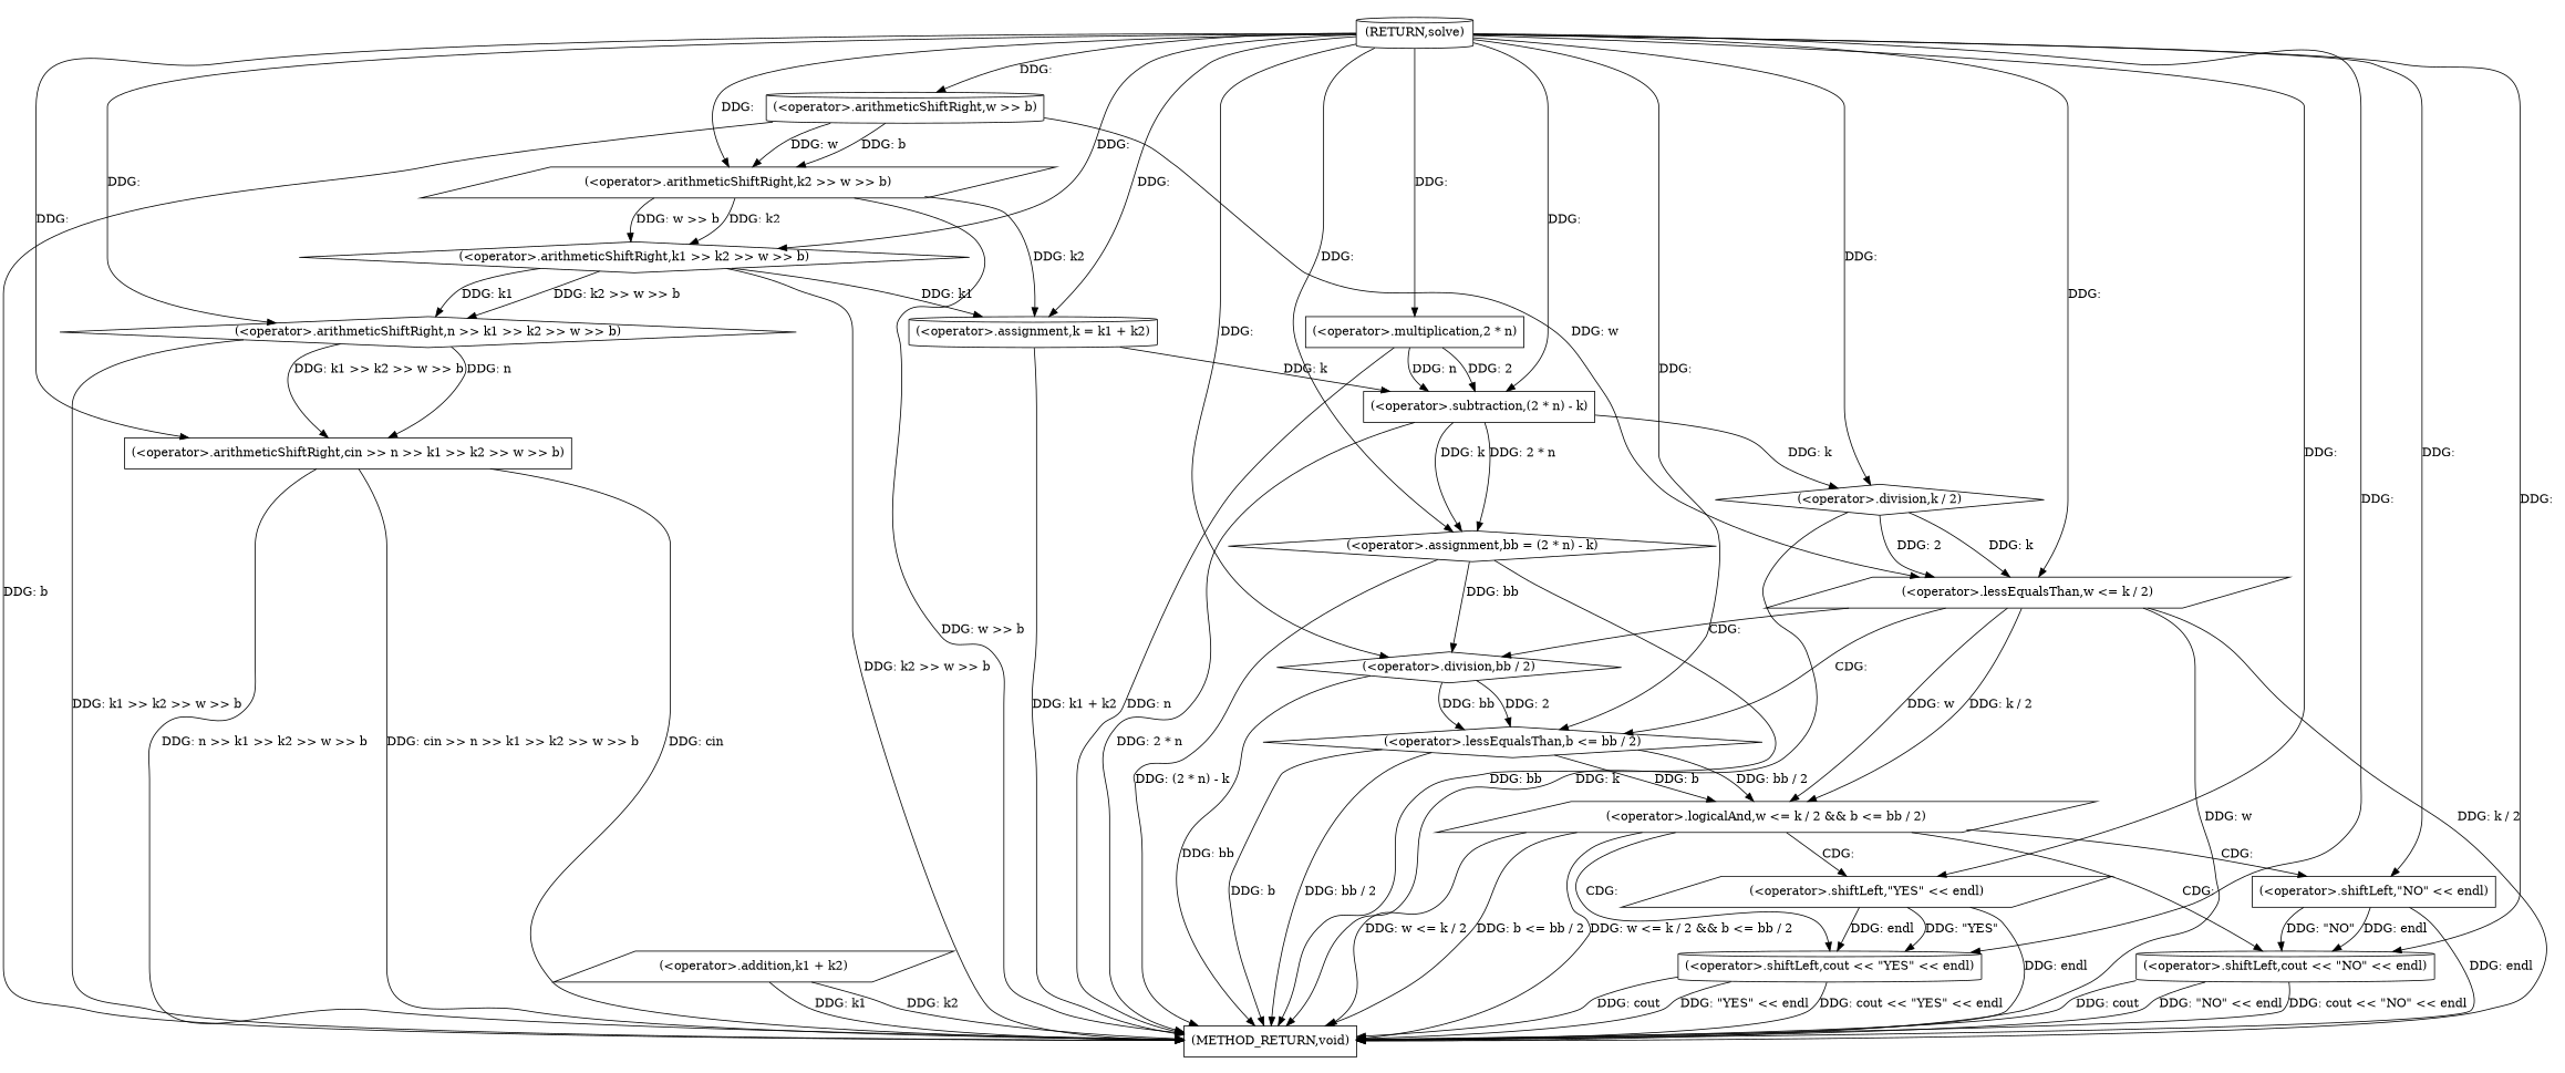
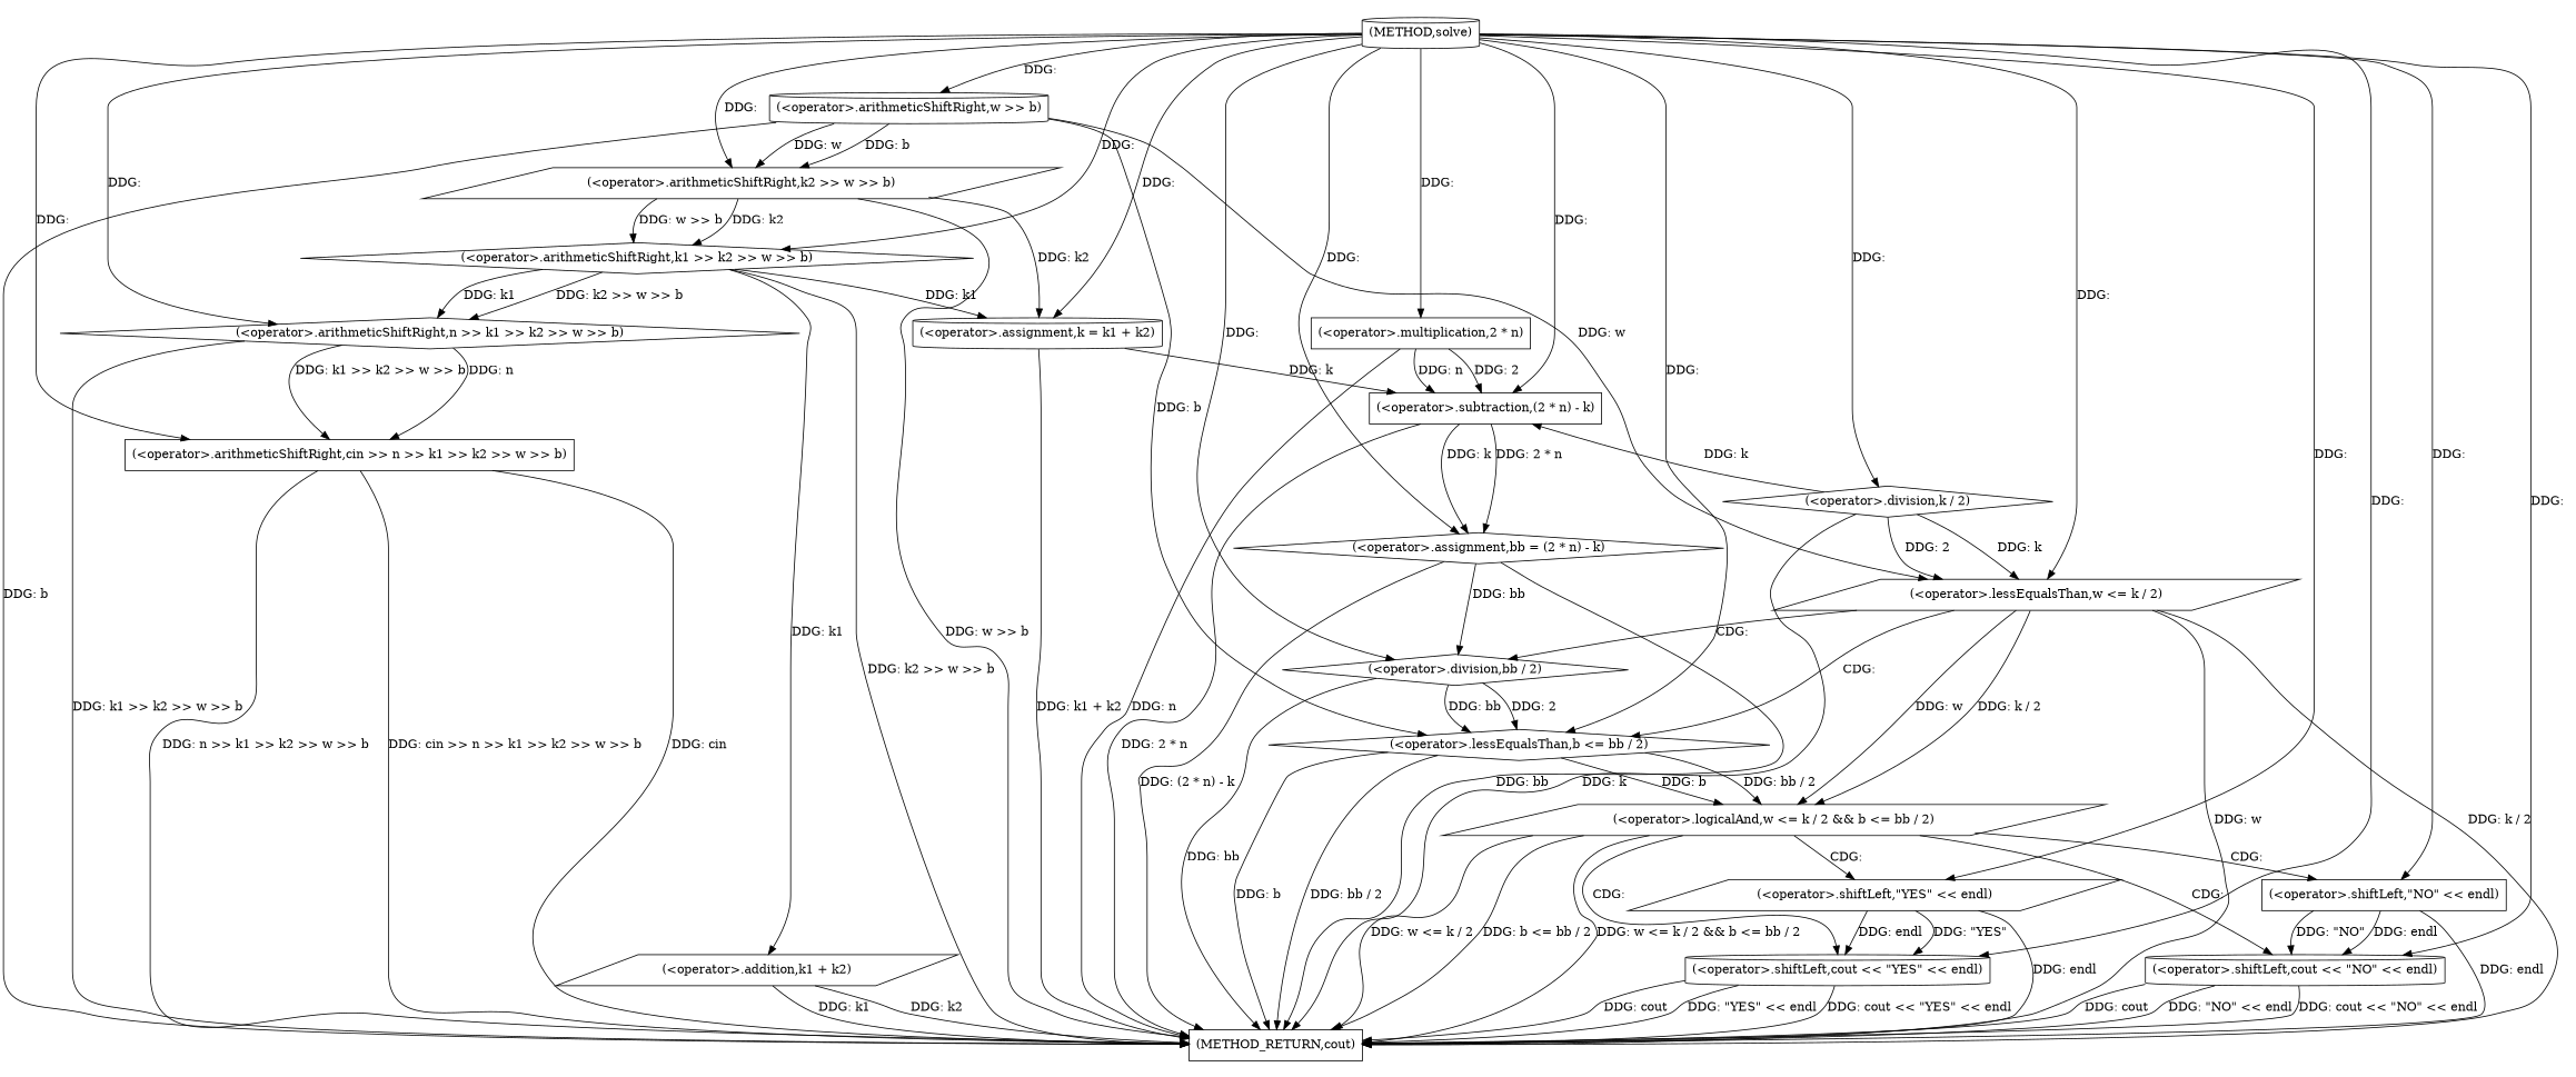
  digraph {
    node [shape=diamond]
-   n1 [label="(RETURN,solve)" shape=cylinder]
+   n1 [label="(METHOD,solve)" shape=cylinder]
    n2 [label="(<operator>.arithmeticShiftRight,cin >> n >> k1 >> k2 >> w >> b)" shape=box]
    n3 [label="(<operator>.assignment,k = k1 + k2)" shape=cylinder]
    n4 [label="(<operator>.assignment,bb = (2 * n) - k)"]
    n5 [label="(<operator>.shiftLeft,cout << \"YES\" << endl)" shape=cylinder]
    n6 [label="(<operator>.arithmeticShiftRight,n >> k1 >> k2 >> w >> b)"]
    n7 [label="(<operator>.subtraction,(2 * n) - k)" shape=box]
    n8 [label="(<operator>.shiftLeft,cout << \"NO\" << endl)" shape=cylinder]
    n9 [label="(<operator>.arithmeticShiftRight,k1 >> k2 >> w >> b)"]
    n10 [label="(<operator>.multiplication,2 * n)" shape=box]
    n11 [label="(<operator>.lessEqualsThan,w <= k / 2)" shape=parallelogram]
    n12 [label="(<operator>.lessEqualsThan,b <= bb / 2)"]
    n13 [label="(<operator>.shiftLeft,\"YES\" << endl)" shape=parallelogram]
    n14 [label="(<operator>.arithmeticShiftRight,k2 >> w >> b)" shape=parallelogram]
    n15 [label="(<operator>.division,k / 2)"]
    n16 [label="(<operator>.division,bb / 2)"]
    n17 [label="(<operator>.shiftLeft,\"NO\" << endl)" shape=box]
    n18 [label="(<operator>.arithmeticShiftRight,w >> b)" shape=cylinder]
-   n19 [label="(METHOD_RETURN,void)" shape=box]
+   n19 [label="(METHOD_RETURN,cout)" shape=box]
    n20 [label="(<operator>.addition,k1 + k2)" shape=parallelogram]
    n21 [label="(<operator>.logicalAnd,w <= k / 2 && b <= bb / 2)" shape=parallelogram]
    n1 -> n2 [label="DDG: "]
    n1 -> n3 [label="DDG: "]
    n1 -> n4 [label="DDG: "]
    n1 -> n5 [label="DDG: "]
    n1 -> n6 [label="DDG: "]
    n1 -> n7 [label="DDG: "]
    n1 -> n8 [label="DDG: "]
    n1 -> n9 [label="DDG: "]
    n1 -> n10 [label="DDG: "]
    n1 -> n11 [label="DDG: "]
    n1 -> n12 [label="DDG: "]
    n1 -> n13 [label="DDG: "]
    n1 -> n14 [label="DDG: "]
    n1 -> n15 [label="DDG: "]
    n1 -> n16 [label="DDG: "]
    n1 -> n17 [label="DDG: "]
    n1 -> n18 [label="DDG: "]
    n2 -> n19 [label="DDG: n >> k1 >> k2 >> w >> b"]
    n2 -> n19 [label="DDG: cin >> n >> k1 >> k2 >> w >> b"]
    n2 -> n19 [label="DDG: cin"]
    n3 -> n7 [label="DDG: k"]
    n3 -> n19 [label="DDG: k1 + k2"]
    n4 -> n16 [label="DDG: bb"]
    n4 -> n19 [label="DDG: bb"]
    n4 -> n19 [label="DDG: (2 * n) - k"]
    n5 -> n19 [label="DDG: cout"]
    n5 -> n19 [label="DDG: \"YES\" << endl"]
    n5 -> n19 [label="DDG: cout << \"YES\" << endl"]
    n6 -> n2 [label="DDG: k1 >> k2 >> w >> b"]
    n6 -> n2 [label="DDG: n"]
    n6 -> n19 [label="DDG: k1 >> k2 >> w >> b"]
    n7 -> n4 [label="DDG: 2 * n"]
    n7 -> n4 [label="DDG: k"]
-   n7 -> n15 [label="DDG: k"]
+   n15 -> n7 [label="DDG: k"]
    n7 -> n19 [label="DDG: 2 * n"]
    n8 -> n19 [label="DDG: cout"]
    n8 -> n19 [label="DDG: \"NO\" << endl"]
    n8 -> n19 [label="DDG: cout << \"NO\" << endl"]
    n9 -> n3 [label="DDG: k1"]
    n9 -> n6 [label="DDG: k2 >> w >> b"]
    n9 -> n6 [label="DDG: k1"]
    n9 -> n19 [label="DDG: k2 >> w >> b"]
+   n9 -> n20 [label="DDG: k1"]
    n10 -> n7 [label="DDG: 2"]
    n10 -> n7 [label="DDG: n"]
    n10 -> n19 [label="DDG: n"]
    n11 -> n12 [label="CDG: "]
    n11 -> n16 [label="CDG: "]
    n11 -> n19 [label="DDG: w"]
    n11 -> n19 [label="DDG: k / 2"]
    n11 -> n21 [label="DDG: w"]
    n11 -> n21 [label="DDG: k / 2"]
    n12 -> n19 [label="DDG: b"]
    n12 -> n19 [label="DDG: bb / 2"]
    n12 -> n21 [label="DDG: bb / 2"]
    n12 -> n21 [label="DDG: b"]
    n13 -> n5 [label="DDG: \"YES\""]
    n13 -> n5 [label="DDG: endl"]
    n13 -> n19 [label="DDG: endl"]
    n14 -> n3 [label="DDG: k2"]
    n14 -> n9 [label="DDG: w >> b"]
    n14 -> n9 [label="DDG: k2"]
    n14 -> n19 [label="DDG: w >> b"]
    n15 -> n11 [label="DDG: k"]
    n15 -> n11 [label="DDG: 2"]
    n15 -> n19 [label="DDG: k"]
    n16 -> n12 [label="DDG: 2"]
    n16 -> n12 [label="DDG: bb"]
    n16 -> n19 [label="DDG: bb"]
    n17 -> n8 [label="DDG: \"NO\""]
    n17 -> n8 [label="DDG: endl"]
    n17 -> n19 [label="DDG: endl"]
    n18 -> n11 [label="DDG: w"]
+   n18 -> n12 [label="DDG: b"]
    n18 -> n14 [label="DDG: w"]
    n18 -> n14 [label="DDG: b"]
    n18 -> n19 [label="DDG: b"]
    n20 -> n19 [label="DDG: k1"]
    n20 -> n19 [label="DDG: k2"]
    n21 -> n5 [label="CDG: "]
    n21 -> n8 [label="CDG: "]
    n21 -> n13 [label="CDG: "]
    n21 -> n17 [label="CDG: "]
    n21 -> n19 [label="DDG: w <= k / 2"]
    n21 -> n19 [label="DDG: b <= bb / 2"]
    n21 -> n19 [label="DDG: w <= k / 2 && b <= bb / 2"]
  }
